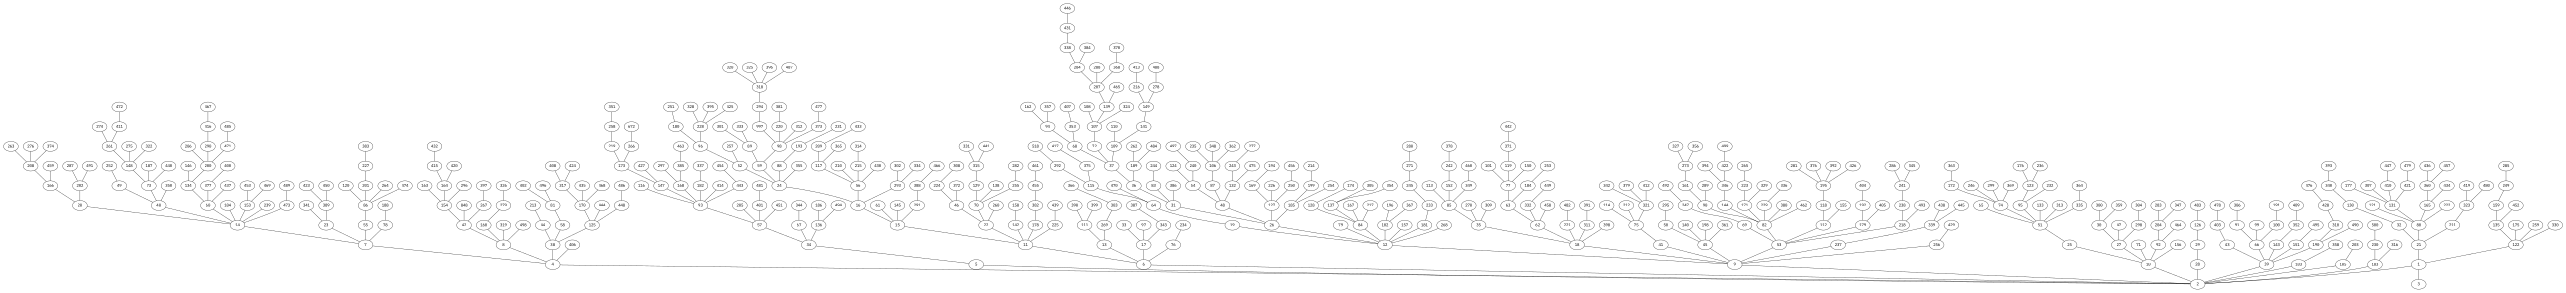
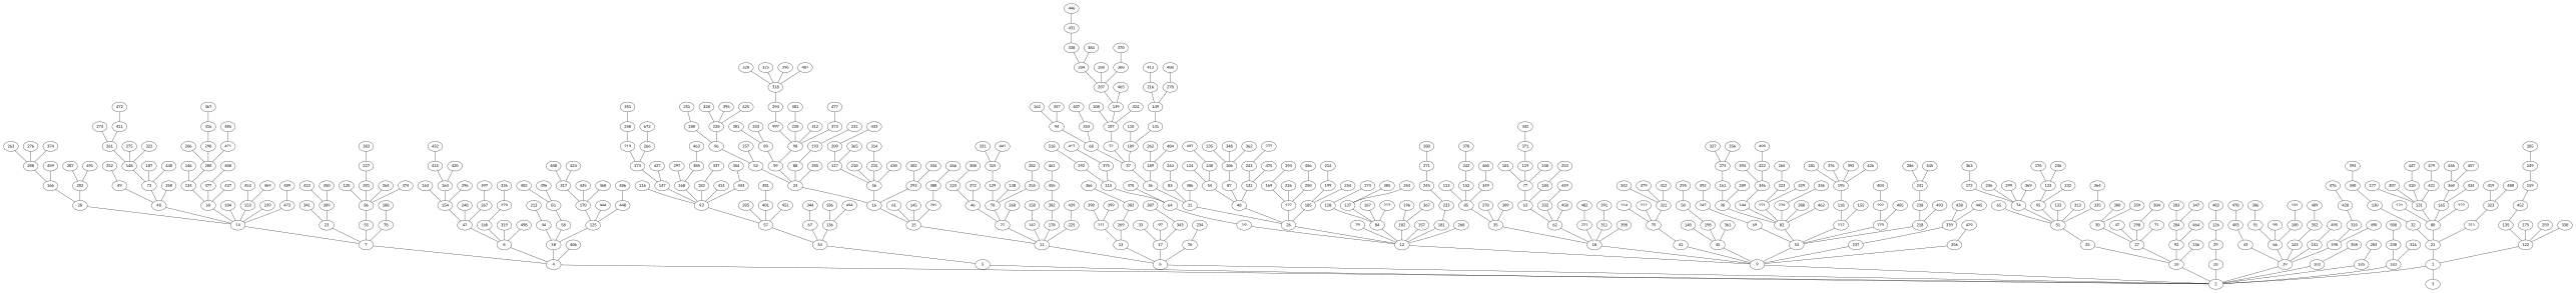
  graph {
    fontname="IBM Plex Mono"
    node [fontname="IBM Plex Mono"]
    edge [fontname="IBM Plex Mono"]
    1
    3
    2
    4
    7
    14
    20
    166
    208
    263
    276
    374
    459
    202
    287
    491
    40
    49
    252
    73
    148
    261
    274
    411
    472
    275
    322
    187
    440
    350
    60
    134
    146
    200
    206
    290
    416
    467
    471
    485
    377
    400
    437
    104
    153
    453
    469
    239
    473
    489
    23
    341
    389
    423
    450
    55
    86
    120
    201
    227
    383
    264
    474
    78
    188
    8
    42
    154
    163
    164
    415
    432
    420
    296
-   248 [label=848]
+   248
    267
    397
    160
    279
    326
    319
    498
    38
    44
    213
    58
    81
    402
    496
    125
    170
    317
    408
    424
    435
    468
    444
    448
    486
    406
    5
    34
    57
    93
    116
    147
    173
    219
    258
    351
    266
    n112 [label=672]
    427
    168
    297
    385
    463
    182
    337
    414
    443
    454
    205
    401
    481
    451
    67
    344
    136
    186
    494
    6
    11
    15
    16
    24
    52
    96
    180
    251
    228
    328
    395
    425
    257
    59
    89
    301
    333
    98
    n151 [label=997]
    294
    318
    320
    325
    396
    487
    220
    381
    312
    373
    477
    88
    193
    231
    355
    56
    117
    209
    433
    365
    210
    215
    314
    430
    293
    302
    334
    61
    145
    291
    388
    466
    22
    46
    224
    308
    372
    70
    129
    315
    331
    441
    138
    255
    282
    260
    142
    158
    178
    382
    455
    461
    225
    439
    13
    111
    390
    399
    269
    303
    366
    17
    33
    97
    343
    387
    76
    234
    9
    12
    19
    64
    115
    292
    n226 [label=518]
    375
    417
    470
    26
    31
    36
    37
    68
    94
    162
    357
    353
    407
    72
    107
    108
    139
    207
    284
    338
    431
    446
    384
    288
    368
    370
    465
    324
    109
    110
    141
    149
    216
    413
    278
    488
    189
    262
    484
    83
    244
    386
    48
    54
    124
    240
    497
    87
    106
    235
    348
    362
    132
    243
    277
    475
    127
    169
    194
    226
    250
    456
    185
    199
    214
    254
    79
    84
    128
    174
    137
    305
    354
    167
    217
    102
    196
    367
    157
    181
    233
    245
    271
    280
    268
    18
    35
    85
    113
    152
    242
    378
    349
    460
    270
    309
    62
    63
    77
    101
    119
    371
    442
    150
    184
    253
    332
    449
    458
    221
    482
    311
    391
    398
    41
    75
    114
    212
    321
    342
    379
    412
    45
    50
    295
    140
    198
    361
    53
    69
    247
    492
    82
    90
    161
    273
    327
    356
    289
    144
    346
    394
    422
    499
    171
    223
    265
    329
    229
    336
    380
    462
    112
    118
    195
    281
    376
    392
    426
    155
    179
    192
    404
    405
    218
    238
    241
    286
    345
    493
    237
    339
    438
    445
    256
    429
    10
    25
    51
    65
    74
    172
    363
    246
    299
    369
    95
    123
    176
    236
    232
    133
    313
    335
    364
    27
    30
    300
    359
    47
    298
    304
    71
    92
    204
    283
    347
    464
    156
    28
    29
    126
    483
    39
    43
    403
    478
    66
    91
    306
    99
    100
    191
    143
    352
    409
    151
    495
    190
    310
    428
    476
    490
    103
    358
    105
    203
    183
    230
    500
    316
    21
    32
    130
    340
    393
    80
    121
    131
    177
    307
    410
    447
    421
    479
    165
    360
    436
    457
    434
    222
    211
    323
    419
    480
    122
    135
    159
    249
    285
    452
    175
    259
    330
    1 -- 3
    1 -- 2
    4 -- 2
    7 -- 4
    14 -- 7
    20 -- 14
    166 -- 20
    208 -- 166
    263 -- 208
    276 -- 208
    374 -- 208
    459 -- 166
    202 -- 20
    287 -- 202
    491 -- 202
    40 -- 14
    49 -- 40
    252 -- 49
    73 -- 40
    148 -- 73
    261 -- 148
    274 -- 261
    411 -- 261
    472 -- 411
    275 -- 148
    322 -- 148
    187 -- 73
    440 -- 73
    350 -- 40
    60 -- 14
    134 -- 60
    146 -- 134
    200 -- 134
    206 -- 200
    290 -- 200
    416 -- 290
    467 -- 416
    471 -- 200
    485 -- 471
    377 -- 60
    400 -- 377
    437 -- 60
    104 -- 14
    153 -- 14
    453 -- 153
    469 -- 153
    239 -- 14
    473 -- 14
    489 -- 473
    23 -- 7
    341 -- 23
    389 -- 23
    423 -- 389
    450 -- 389
    55 -- 7
    86 -- 55
    120 -- 86
    201 -- 86
    227 -- 201
    383 -- 227
    264 -- 86
    474 -- 86
    78 -- 7
    188 -- 78
    8 -- 4
    42 -- 8
    154 -- 42
    163 -- 154
    164 -- 154
    415 -- 164
    432 -- 415
    420 -- 164
    296 -- 154
    248 -- 42
    267 -- 42
    397 -- 267
    160 -- 8
    279 -- 160
    326 -- 279
    319 -- 8
    498 -- 8
    38 -- 4
    44 -- 38
    213 -- 44
    58 -- 38
    81 -- 58
    402 -- 81
    496 -- 81
    125 -- 38
    170 -- 125
    317 -- 170
    408 -- 317
    424 -- 317
    435 -- 170
    468 -- 170
    444 -- 125
    448 -- 125
    486 -- 448
    406 -- 4
    5 -- 2
    34 -- 5
    57 -- 34
    93 -- 57
    116 -- 93
    147 -- 93
    173 -- 147
    219 -- 173
    258 -- 219
    351 -- 258
    266 -- 173
    n112 -- 266
    427 -- 147
    168 -- 93
    297 -- 168
    385 -- 168
    463 -- 385
    182 -- 93
    337 -- 182
    414 -- 93
    443 -- 93
    454 -- 443
    205 -- 57
    401 -- 57
    481 -- 401
    451 -- 57
    67 -- 34
    344 -- 67
    136 -- 34
    186 -- 136
    494 -- 136
    6 -- 2
    11 -- 6
    15 -- 11
    16 -- 15
    24 -- 16
    52 -- 24
    96 -- 52
    180 -- 96
    251 -- 180
    228 -- 96
    328 -- 228
    395 -- 228
    425 -- 228
    257 -- 52
    59 -- 24
    89 -- 59
    301 -- 89
    333 -- 89
    98 -- 59
    n151 -- 98
    294 -- n151
    318 -- 294
    320 -- 318
    325 -- 318
    396 -- 318
    487 -- 318
    220 -- 98
    381 -- 220
    312 -- 98
    373 -- 98
    477 -- 373
    88 -- 24
    193 -- 88
    231 -- 193
    355 -- 24
    56 -- 16
    117 -- 56
    209 -- 117
    433 -- 209
    365 -- 117
    210 -- 56
    215 -- 56
    314 -- 215
    430 -- 56
    293 -- 16
    302 -- 293
    334 -- 293
    61 -- 15
    145 -- 15
    291 -- 15
    388 -- 291
    466 -- 388
    22 -- 11
    46 -- 22
    224 -- 46
    308 -- 224
    372 -- 46
    70 -- 22
    129 -- 70
    315 -- 129
    331 -- 315
    441 -- 315
    138 -- 70
    255 -- 70
    282 -- 255
    260 -- 22
    142 -- 11
    158 -- 142
    178 -- 11
    382 -- 178
    455 -- 382
    461 -- 455
    225 -- 11
    439 -- 225
    13 -- 6
    111 -- 13
    390 -- 111
    399 -- 111
    269 -- 13
    303 -- 269
    366 -- 303
    17 -- 6
    33 -- 17
    97 -- 17
    343 -- 17
    387 -- 343
    76 -- 6
    234 -- 76
    9 -- 2
    12 -- 9
    19 -- 12
    64 -- 19
    115 -- 64
    292 -- 115
    n226 -- 292
    375 -- 115
    417 -- 375
    470 -- 64
    26 -- 12
    31 -- 26
    36 -- 31
    37 -- 36
    68 -- 37
    94 -- 68
    162 -- 94
    357 -- 94
    353 -- 68
    407 -- 353
    72 -- 37
    107 -- 72
    108 -- 107
    139 -- 107
    207 -- 139
    284 -- 207
    338 -- 284
    431 -- 338
    446 -- 431
    384 -- 284
    288 -- 207
    368 -- 207
    370 -- 368
    465 -- 139
    324 -- 107
    109 -- 37
    110 -- 109
    141 -- 109
    149 -- 141
    216 -- 149
    413 -- 216
    278 -- 149
    488 -- 278
    189 -- 36
    262 -- 189
    484 -- 189
    83 -- 31
    244 -- 83
    386 -- 31
    48 -- 26
    54 -- 48
    124 -- 54
    240 -- 54
    497 -- 240
    87 -- 48
    106 -- 87
    235 -- 106
    348 -- 106
    362 -- 106
    132 -- 48
    243 -- 132
    277 -- 243
    475 -- 132
    127 -- 26
    169 -- 127
    194 -- 169
    226 -- 127
    250 -- 127
    456 -- 250
    185 -- 26
    199 -- 185
    214 -- 199
    254 -- 185
    79 -- 12
    84 -- 12
    128 -- 84
    174 -- 128
    137 -- 84
    305 -- 137
    354 -- 137
    167 -- 84
    217 -- 84
    102 -- 12
    196 -- 102
    367 -- 102
    157 -- 12
    181 -- 12
    233 -- 181
    245 -- 233
    271 -- 245
    280 -- 271
    268 -- 12
    18 -- 9
    35 -- 18
    85 -- 35
    113 -- 85
    152 -- 85
    242 -- 152
    378 -- 242
    349 -- 85
    460 -- 349
    270 -- 35
    309 -- 35
    62 -- 18
    63 -- 62
    77 -- 63
    101 -- 77
    119 -- 77
    371 -- 119
    442 -- 371
    150 -- 77
    184 -- 63
    253 -- 184
    332 -- 62
    449 -- 332
    458 -- 62
    221 -- 18
    482 -- 221
    311 -- 18
    391 -- 311
    398 -- 18
    41 -- 9
    75 -- 41
    114 -- 75
    212 -- 75
    321 -- 75
    342 -- 321
    379 -- 321
    412 -- 321
    45 -- 9
-   50 -- 45
+   50 -- 198
    295 -- 50
    140 -- 45
    198 -- 45
    361 -- 45
    53 -- 9
    69 -- 53
    247 -- 69
    492 -- 247
    82 -- 53
    90 -- 82
    161 -- 90
    273 -- 161
    327 -- 273
    356 -- 273
    289 -- 90
    144 -- 82
    346 -- 144
    394 -- 346
    422 -- 346
    499 -- 422
    171 -- 82
    223 -- 171
    265 -- 223
    329 -- 171
    229 -- 82
    336 -- 229
    380 -- 82
    462 -- 82
    112 -- 53
    118 -- 112
    195 -- 118
    281 -- 195
    376 -- 195
    392 -- 195
    426 -- 195
    155 -- 112
    179 -- 53
    192 -- 179
    404 -- 192
    405 -- 179
    218 -- 53
    238 -- 218
    241 -- 238
    286 -- 241
    345 -- 241
    493 -- 218
    237 -- 9
    339 -- 237
    438 -- 339
    445 -- 339
    256 -- 9
    429 -- 256
    10 -- 2
    25 -- 10
    51 -- 25
    65 -- 51
    74 -- 51
    172 -- 74
    363 -- 172
    246 -- 74
    299 -- 74
    369 -- 74
    95 -- 51
    123 -- 95
    176 -- 123
    236 -- 123
    232 -- 95
    133 -- 51
    313 -- 51
    335 -- 51
    364 -- 335
    27 -- 10
    30 -- 27
    300 -- 30
    359 -- 30
    47 -- 27
    298 -- 27
    304 -- 298
-   71 -- 10
+   71 -- 27
    92 -- 10
    204 -- 92
    283 -- 204
    347 -- 204
    464 -- 92
    156 -- 10
    28 -- 2
    29 -- 28
    126 -- 29
    483 -- 126
    39 -- 2
    43 -- 39
    403 -- 43
    478 -- 403
    66 -- 39
    91 -- 66
    306 -- 91
    99 -- 66
    100 -- 66
    191 -- 100
    143 -- 39
    352 -- 143
    409 -- 352
    151 -- 39
    495 -- 151
    190 -- 39
    310 -- 190
    428 -- 310
    476 -- 428
    490 -- 190
    103 -- 2
    358 -- 103
    105 -- 2
    203 -- 105
    183 -- 2
    230 -- 183
    500 -- 230
    316 -- 183
    21 -- 1
    32 -- 21
    130 -- 32
    340 -- 130
    393 -- 340
    80 -- 21
    121 -- 80
    131 -- 80
    177 -- 131
    307 -- 131
    410 -- 131
    447 -- 410
    421 -- 131
    479 -- 421
    165 -- 80
    360 -- 165
    436 -- 360
    457 -- 360
    434 -- 165
    222 -- 80
    211 -- 21
    323 -- 211
    419 -- 323
    480 -- 323
    122 -- 1
    135 -- 122
-   159 -- 135
+   159 -- 452
    249 -- 159
    285 -- 249
    452 -- 135
    175 -- 122
    259 -- 122
    330 -- 122
  }
